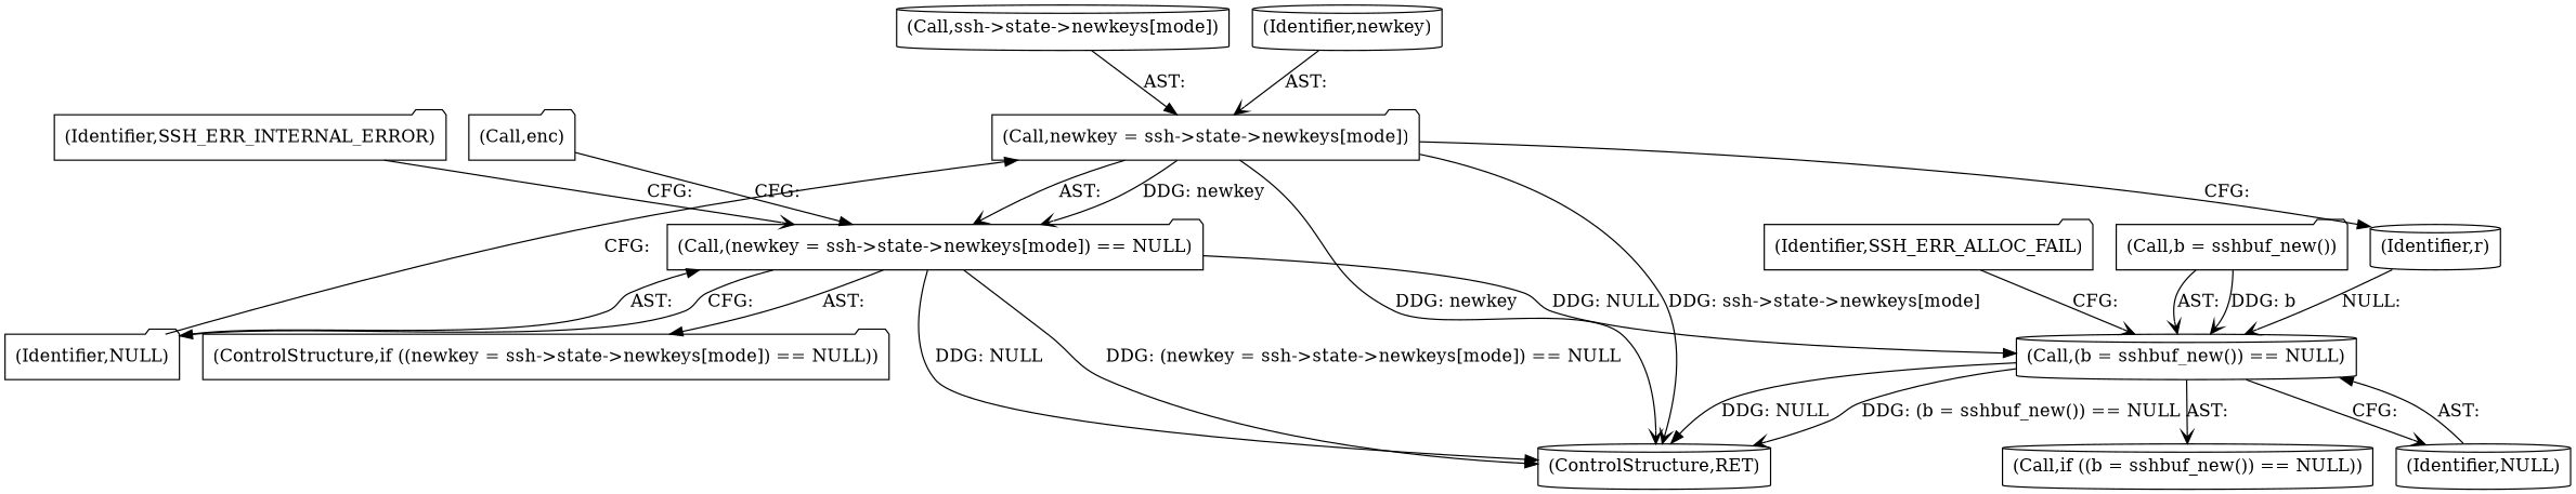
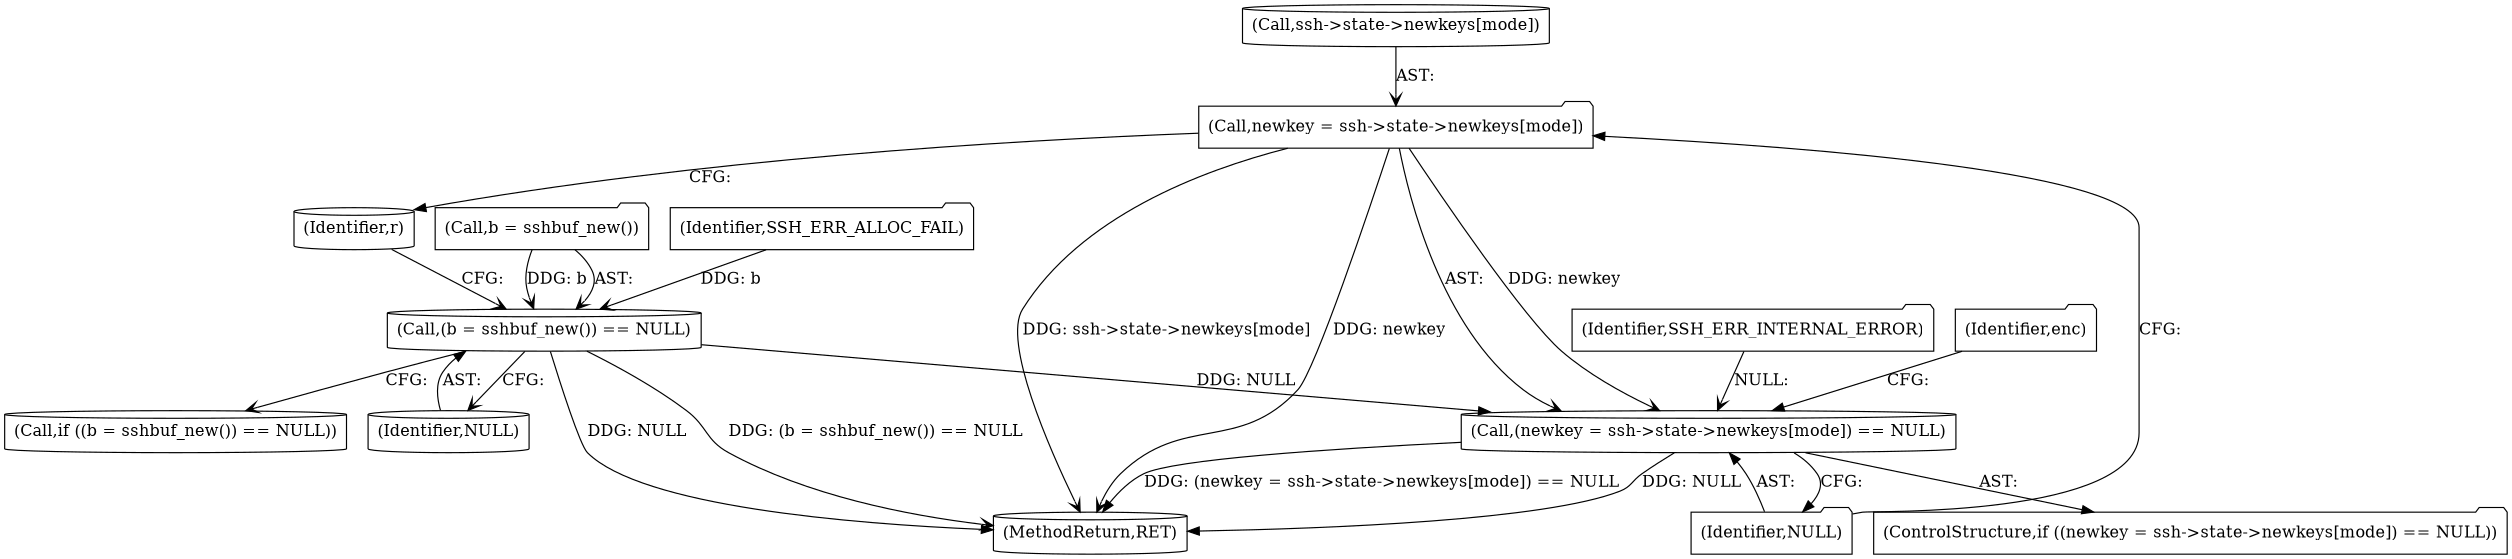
  digraph {
    node [shape=folder]
    edge [arrowhead=vee]
    n1 [label="(Call,newkey = ssh->state->newkeys[mode])"]
-   n2 [label="(Call,(newkey = ssh->state->newkeys[mode]) == NULL)"]
-   n3 [label="(ControlStructure,RET)" shape=cylinder]
+   n2 [label="(Call,(newkey = ssh->state->newkeys[mode]) == NULL)" shape=cylinder]
+   n3 [label="(MethodReturn,RET)" shape=cylinder]
    n4 [label="(Identifier,r)" shape=cylinder]
    n5 [label="(Call,(b = sshbuf_new()) == NULL)" shape=cylinder]
    n6 [label="(Identifier,NULL)"]
    n7 [label="(ControlStructure,if ((newkey = ssh->state->newkeys[mode]) == NULL))"]
    n8 [label="(Call,ssh->state->newkeys[mode])" shape=cylinder]
    n9 [label="(Call,if ((b = sshbuf_new()) == NULL))" shape=cylinder]
    n10 [label="(Identifier,NULL)" shape=cylinder]
    n11 [label="(Identifier,SSH_ERR_ALLOC_FAIL)"]
    n12 [label="(Call,b = sshbuf_new())"]
    n13 [label="(Identifier,SSH_ERR_INTERNAL_ERROR)"]
-   n14 [label="(Call,enc)"]
-   n15 [label="(Identifier,newkey)" shape=cylinder]
+   n14 [label="(Identifier,enc)"]
    n1 -> n2 [label="AST: "]
    n1 -> n2 [label="DDG: newkey"]
    n1 -> n3 [label="DDG: ssh->state->newkeys[mode]"]
    n1 -> n3 [label="DDG: newkey"]
    n1 -> n4 [arrowhead=normal label="CFG: "]
    n2 -> n3 [arrowhead=normal label="DDG: (newkey = ssh->state->newkeys[mode]) == NULL"]
    n2 -> n3 [arrowhead=normal label="DDG: NULL"]
-   n2 -> n5 [arrowhead=normal label="DDG: NULL"]
+   n5 -> n2 [arrowhead=normal label="DDG: NULL"]
    n2 -> n6 [arrowhead=normal label="CFG: "]
    n2 -> n7 [arrowhead=normal label="AST: "]
-   n4 -> n5 [label="NULL: "]
+   n4 -> n5 [label="CFG: "]
    n5 -> n3 [arrowhead=normal label="DDG: NULL"]
    n5 -> n3 [label="DDG: (b = sshbuf_new()) == NULL"]
-   n5 -> n9 [label="AST: "]
+   n5 -> n9 [label="CFG: "]
    n5 -> n10 [label="CFG: "]
    n6 -> n1 [arrowhead=normal label="CFG: "]
    n6 -> n2 [arrowhead=normal label="AST: "]
-   n8 -> n1 [arrowhead=normal label="AST: "]
+   n8 -> n1 [label="AST: "]
    n10 -> n5 [arrowhead=normal label="AST: "]
-   n11 -> n5 [label="CFG: "]
+   n11 -> n5 [label="DDG: b"]
    n12 -> n5 [label="AST: "]
    n12 -> n5 [label="DDG: b"]
-   n13 -> n2 [label="CFG: "]
+   n13 -> n2 [label="NULL: "]
    n14 -> n2 [arrowhead=normal label="CFG: "]
-   n15 -> n1 [label="AST: "]
  }
